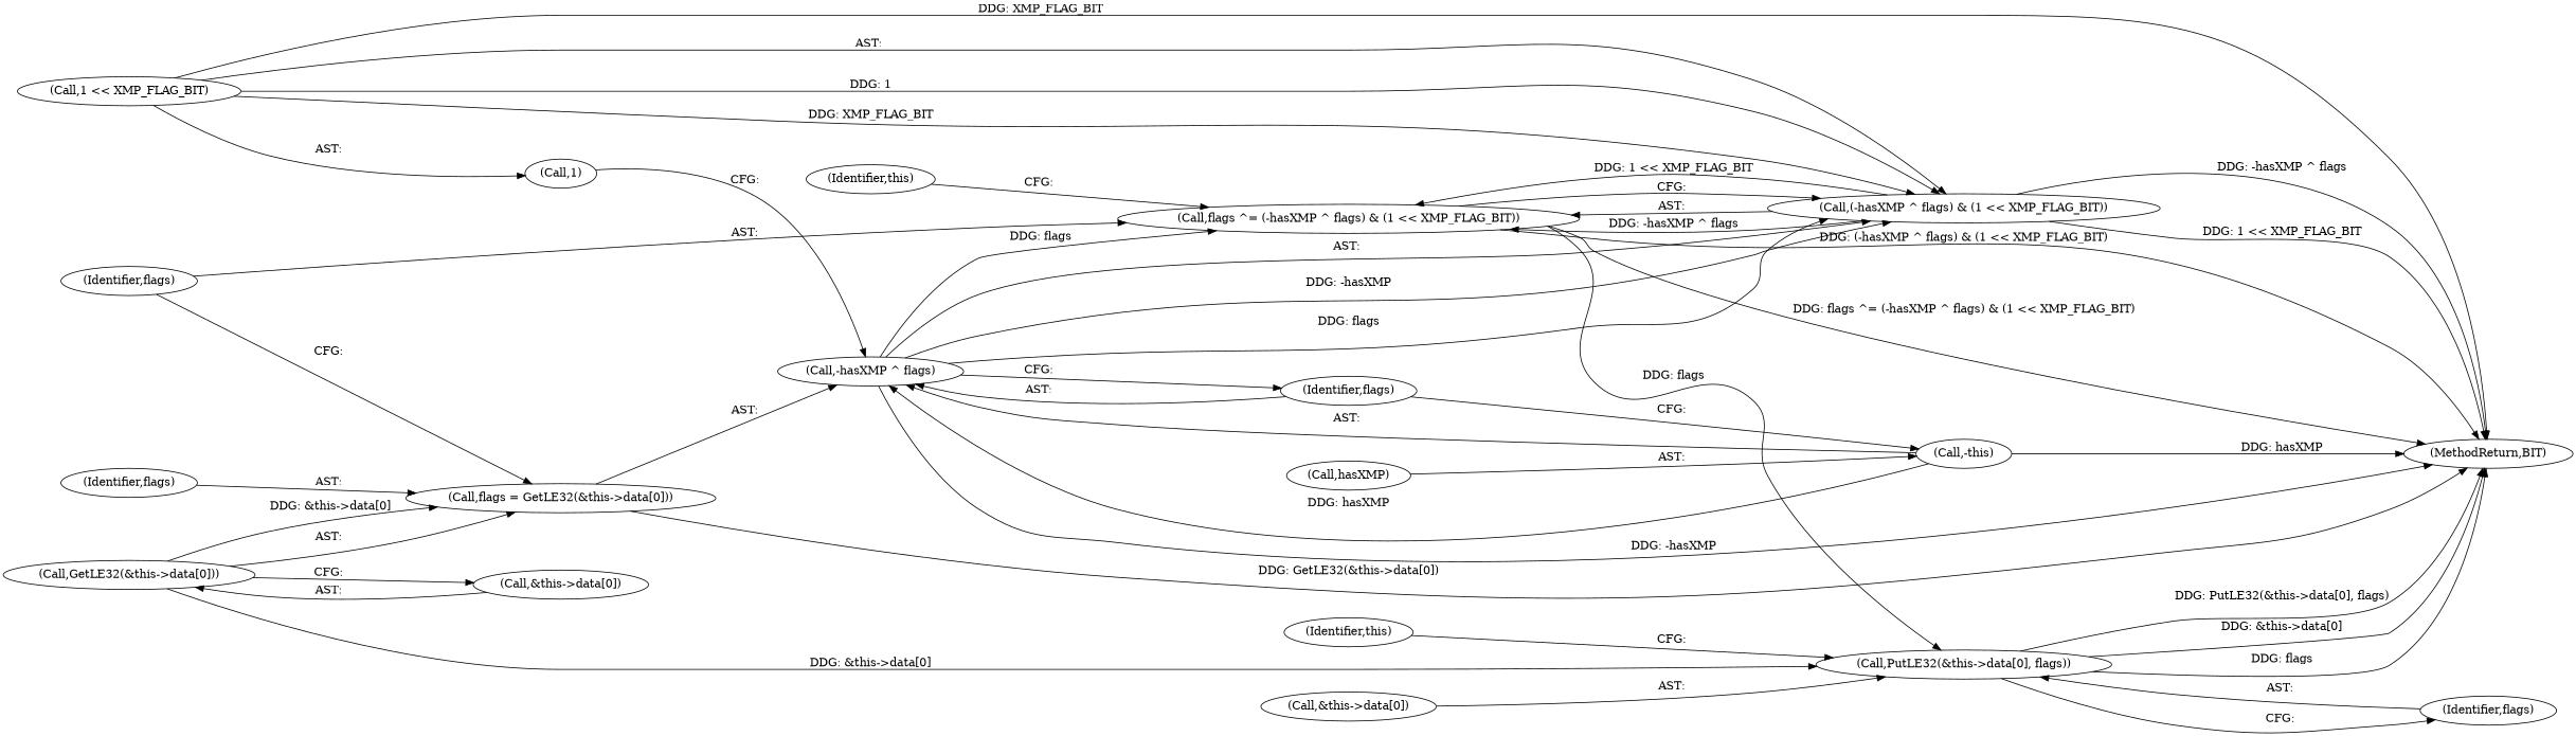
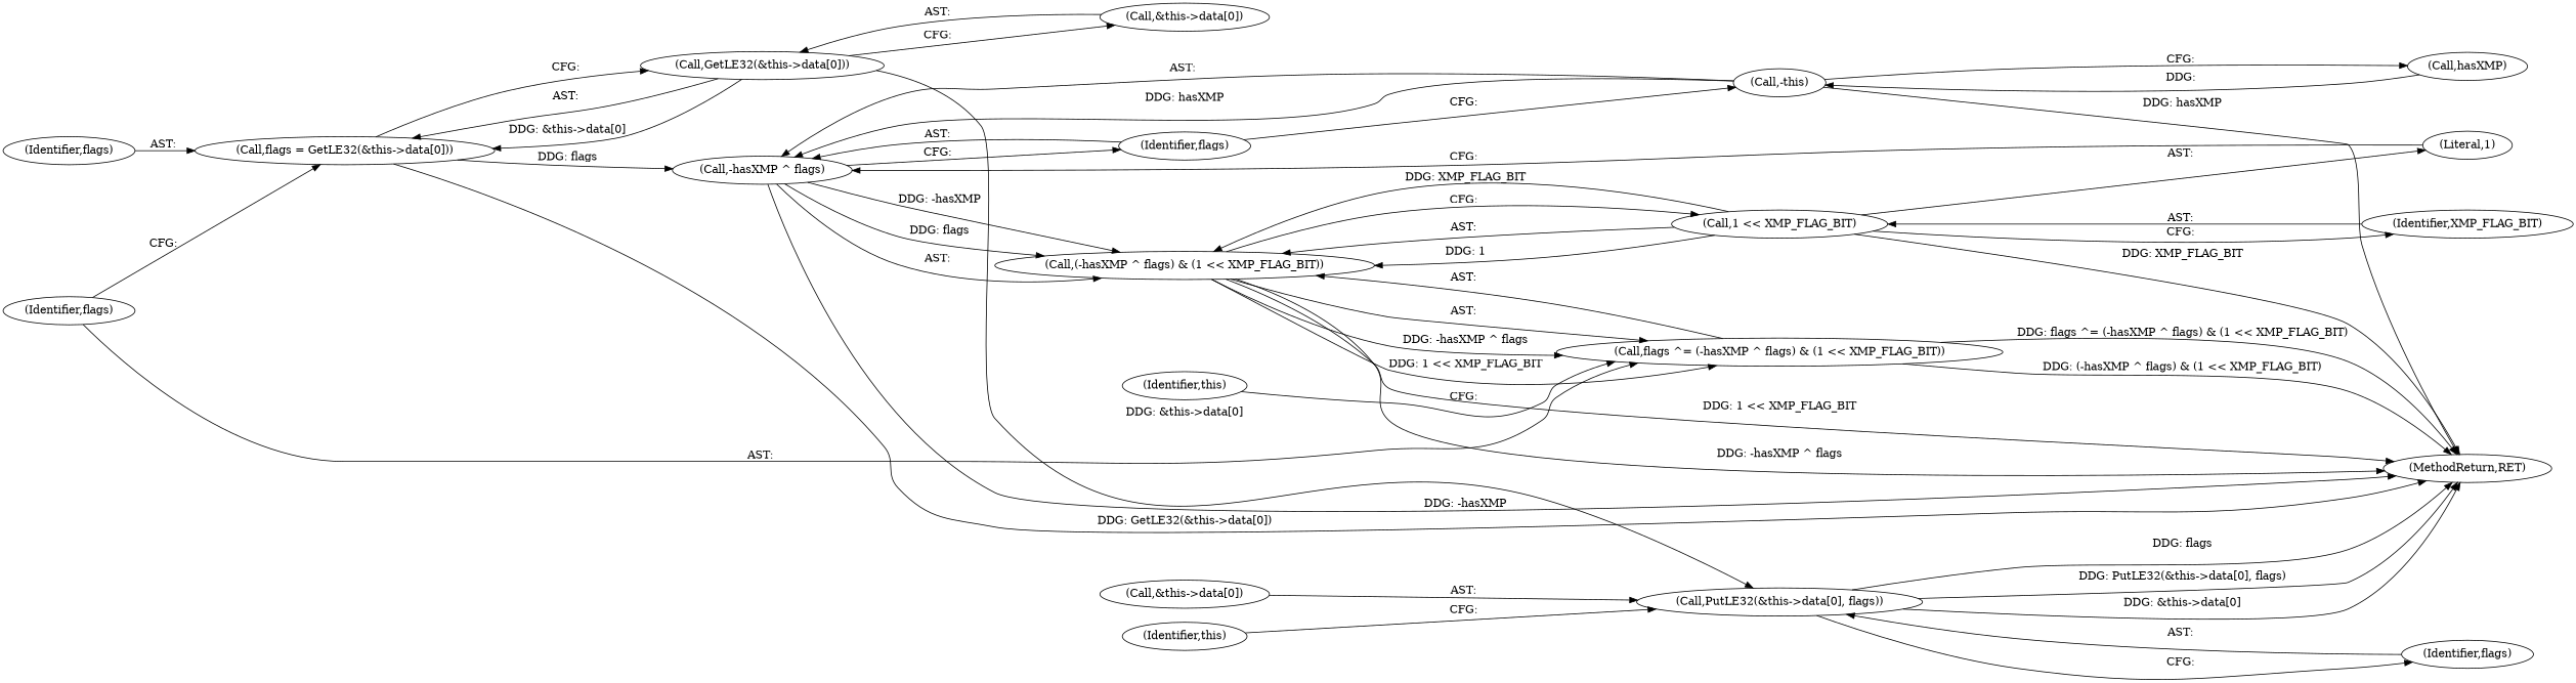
  digraph {
    rankdir=LR
    n1 [label="(Call,PutLE32(&this->data[0], flags))"]
-   n2 [label="(MethodReturn,BIT)"]
+   n2 [label="(MethodReturn,RET)"]
    n3 [label="(Identifier,flags)"]
    n4 [label="(Call,GetLE32(&this->data[0]))"]
    n5 [label="(Call,flags = GetLE32(&this->data[0]))"]
    n6 [label="(Call,&this->data[0])"]
    n7 [label="(Call,-hasXMP ^ flags)"]
    n8 [label="(Call,flags ^= (-hasXMP ^ flags) & (1 << XMP_FLAG_BIT))"]
    n9 [label="(Call,(-hasXMP ^ flags) & (1 << XMP_FLAG_BIT))"]
    n10 [label="(Call,1 << XMP_FLAG_BIT)"]
    n11 [label="(Identifier,flags)"]
    n12 [label="(Call,-this)"]
    n13 [label="(Call,hasXMP)"]
-   n15 [label="(Call,1)"]
+   n14 [label="(Identifier,XMP_FLAG_BIT)"]
+   n15 [label="(Literal,1)"]
    n16 [label="(Identifier,flags)"]
    n17 [label="(Call,&this->data[0])"]
    n18 [label="(Identifier,this)"]
    n19 [label="(Identifier,this)"]
    n20 [label="(Identifier,flags)"]
    n1 -> n2 [label="DDG: &this->data[0]"]
    n1 -> n2 [label="DDG: flags"]
    n1 -> n2 [label="DDG: PutLE32(&this->data[0], flags)"]
    n1 -> n3 [label="CFG: "]
    n3 -> n1 [label="AST: "]
    n4 -> n1 [label="DDG: &this->data[0]"]
    n4 -> n5 [label="AST: "]
    n4 -> n5 [label="DDG: &this->data[0]"]
    n4 -> n6 [label="CFG: "]
    n5 -> n2 [label="DDG: GetLE32(&this->data[0])"]
-   n5 -> n7 [label="AST: "]
+   n5 -> n4 [label="CFG: "]
+   n5 -> n7 [label="DDG: flags"]
    n6 -> n4 [label="AST: "]
    n7 -> n2 [label="DDG: -hasXMP"]
-   n7 -> n8 [label="DDG: flags"]
    n7 -> n9 [label="AST: "]
    n7 -> n9 [label="DDG: -hasXMP"]
    n7 -> n9 [label="DDG: flags"]
    n7 -> n11 [label="CFG: "]
-   n8 -> n1 [label="DDG: flags"]
    n8 -> n2 [label="DDG: (-hasXMP ^ flags) & (1 << XMP_FLAG_BIT)"]
    n8 -> n2 [label="DDG: flags ^= (-hasXMP ^ flags) & (1 << XMP_FLAG_BIT)"]
-   n8 -> n9 [label="CFG: "]
+   n8 -> n9 [label="AST: "]
    n9 -> n2 [label="DDG: 1 << XMP_FLAG_BIT"]
    n9 -> n2 [label="DDG: -hasXMP ^ flags"]
    n9 -> n8 [label="AST: "]
    n9 -> n8 [label="DDG: -hasXMP ^ flags"]
    n9 -> n8 [label="DDG: 1 << XMP_FLAG_BIT"]
+   n9 -> n10 [label="CFG: "]
    n10 -> n2 [label="DDG: XMP_FLAG_BIT"]
    n10 -> n9 [label="AST: "]
    n10 -> n9 [label="DDG: 1"]
    n10 -> n9 [label="DDG: XMP_FLAG_BIT"]
+   n10 -> n14 [label="CFG: "]
    n10 -> n15 [label="AST: "]
    n11 -> n7 [label="AST: "]
    n11 -> n12 [label="CFG: "]
    n12 -> n2 [label="DDG: hasXMP"]
    n12 -> n7 [label="AST: "]
    n12 -> n7 [label="DDG: hasXMP"]
-   n13 -> n12 [label="AST: "]
+   n12 -> n13 [label="CFG: "]
+   n13 -> n12 [label="DDG: "]
+   n14 -> n10 [label="AST: "]
    n15 -> n7 [label="CFG: "]
    n16 -> n5 [label="CFG: "]
    n16 -> n8 [label="AST: "]
    n17 -> n1 [label="AST: "]
    n18 -> n1 [label="CFG: "]
    n19 -> n8 [label="CFG: "]
    n20 -> n5 [label="AST: "]
  }
